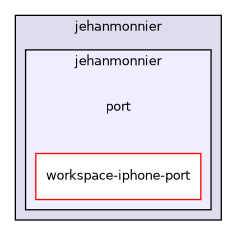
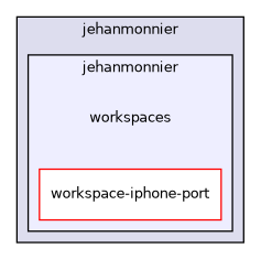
  digraph {
    compound=true
    rankdir=LR
    node [fontname=Helvetica fontsize=10]
-   n1 [label=port shape=plaintext]
+   n1 [label=workspaces shape=plaintext]
    n2 [color=red fillcolor=white label="workspace-iphone-port" shape=box style=filled]
    subgraph cluster_1 {
      bgcolor="#ddddee"
      fontname=Helvetica
      fontsize=10
      label=jehanmonnier
      pencolor=black
      subgraph cluster_2 {
        bgcolor="#eeeeff"
        fontname=Helvetica
        fontsize=10
        pencolor=black
        n1
        n2
      }
    }
  }
